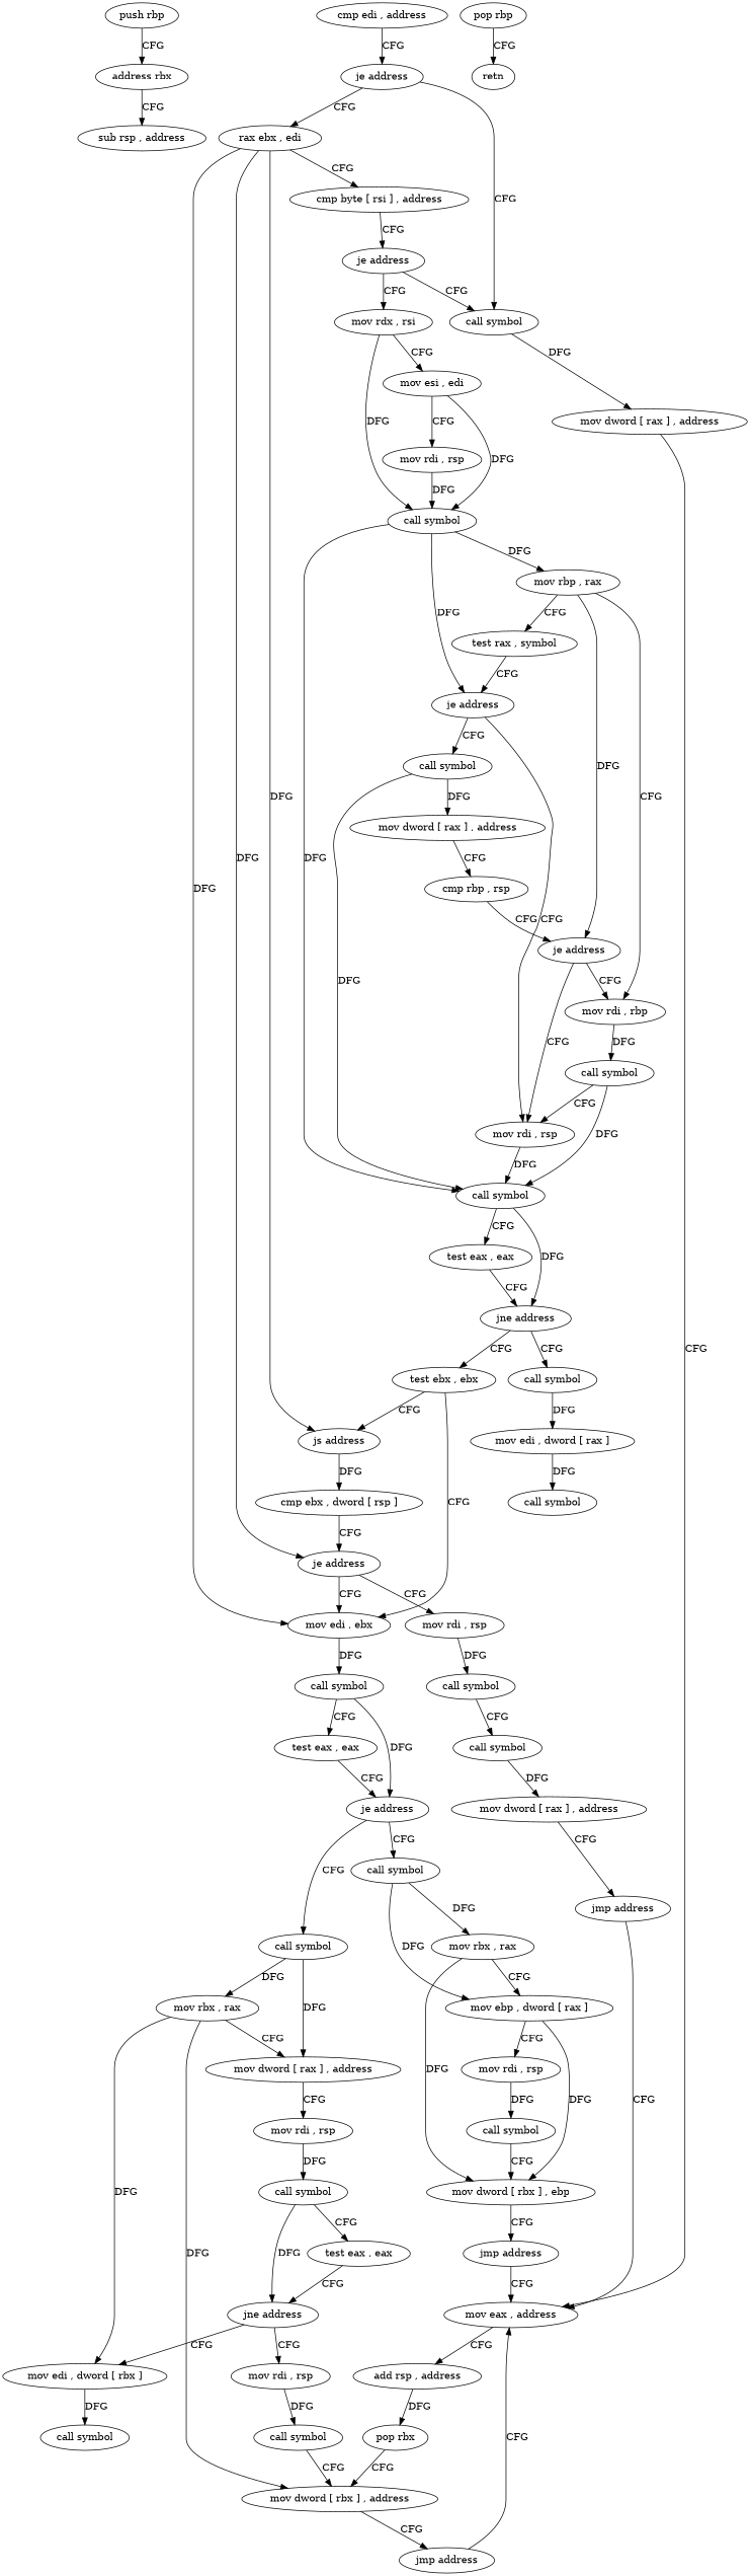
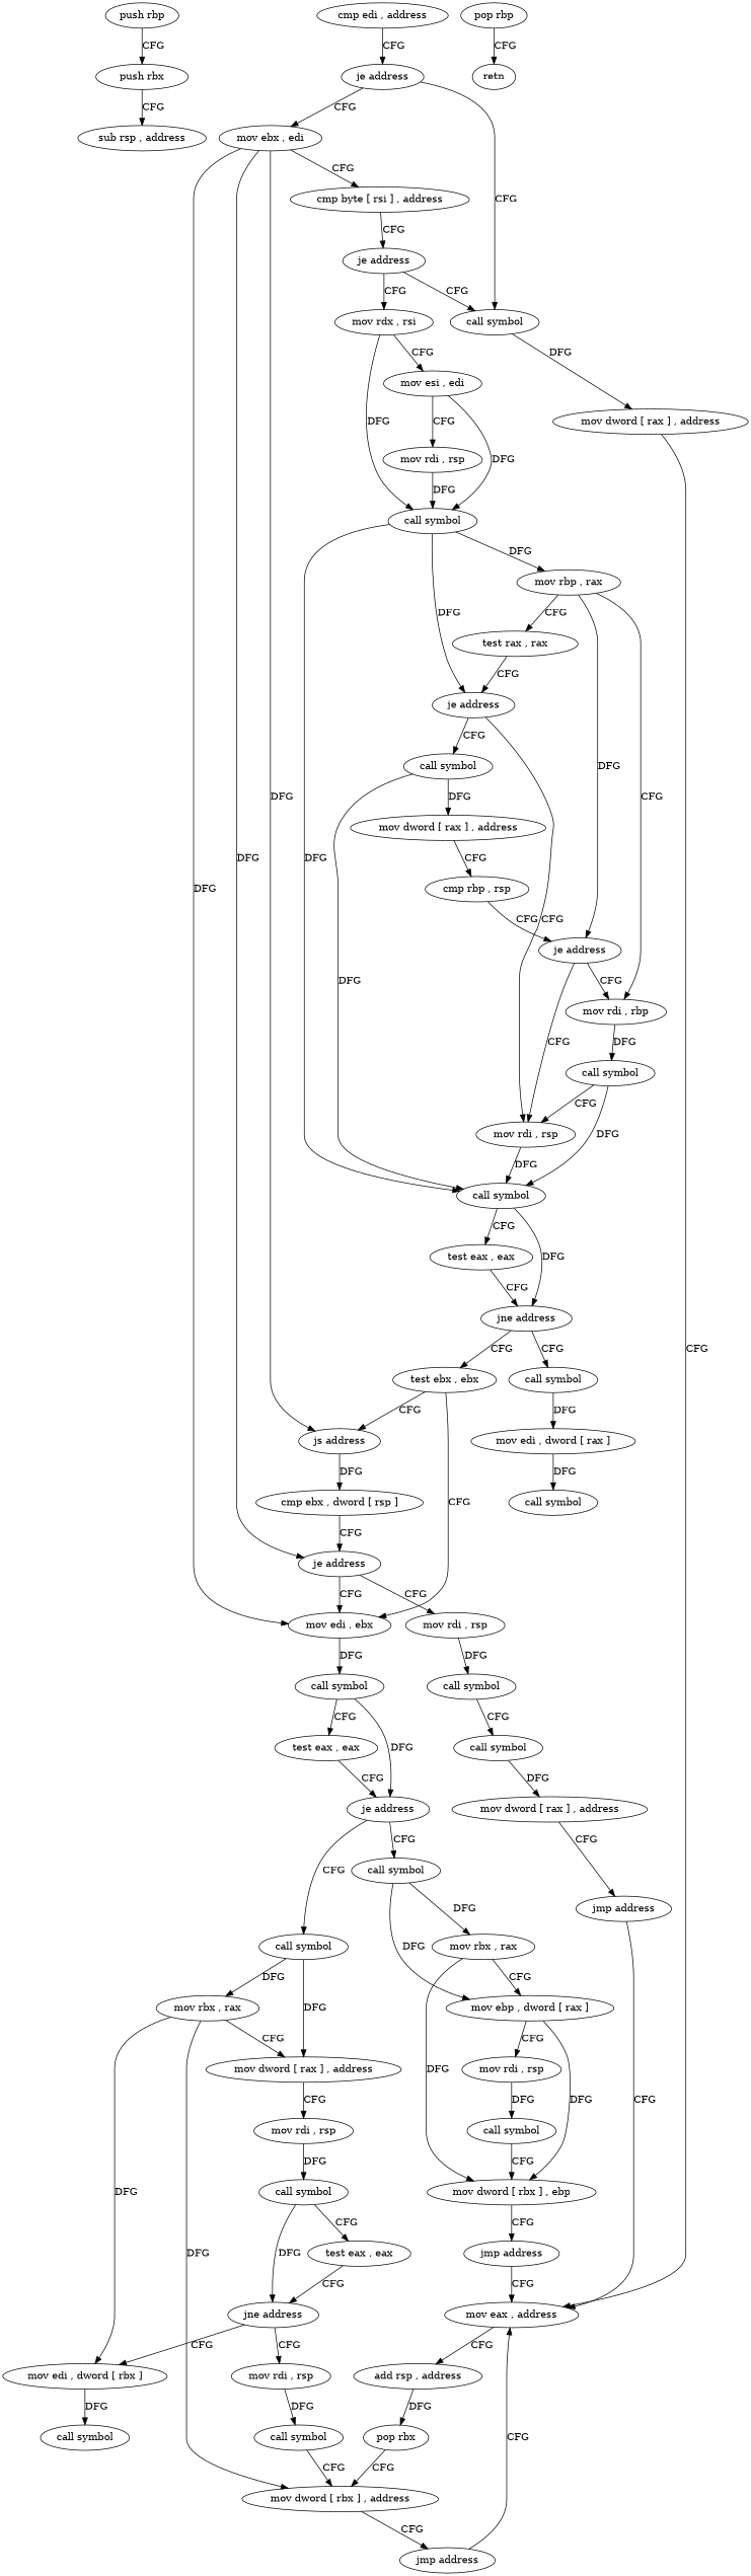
  digraph {
    n1 [label="push rbp"]
-   n2 [label="address rbx"]
+   n2 [label="push rbx"]
    n3 [label="sub rsp , address"]
    n4 [label="cmp edi , address"]
    n5 [label="je address"]
    n6 [label="call symbol"]
-   n7 [label="rax ebx , edi"]
+   n7 [label="mov ebx , edi"]
    n8 [label="mov dword [ rax ] , address"]
    n9 [label="cmp byte [ rsi ] , address"]
    n10 [label="js address"]
    n11 [label="mov edi , ebx"]
    n12 [label="je address"]
    n13 [label="mov eax , address"]
    n14 [label="je address"]
    n15 [label="cmp ebx , dword [ rsp ]"]
    n16 [label="call symbol"]
    n17 [label="mov rdi , rsp"]
    n18 [label="add rsp , address"]
    n19 [label="pop rbx"]
    n20 [label="mov rdx , rsi"]
    n21 [label="mov esi , edi"]
    n22 [label="call symbol"]
    n23 [label="mov rdi , rsp"]
    n24 [label="mov rbp , rax"]
    n25 [label="je address"]
    n26 [label="call symbol"]
-   n27 [label="test rax , symbol"]
+   n27 [label="test rax , rax"]
    n28 [label="je address"]
    n29 [label="mov rdi , rbp"]
    n30 [label="mov rdi , rsp"]
    n31 [label="call symbol"]
    n32 [label="test eax , eax"]
    n33 [label="jne address"]
    n34 [label="call symbol"]
    n35 [label="mov dword [ rax ] , address"]
    n36 [label="cmp rbp , rsp"]
    n37 [label="call symbol"]
    n38 [label="test ebx , ebx"]
    n39 [label="mov edi , dword [ rax ]"]
    n40 [label="call symbol"]
    n41 [label="test eax , eax"]
    n42 [label="je address"]
    n43 [label="call symbol"]
    n44 [label="call symbol"]
    n45 [label="mov rbx , rax"]
    n46 [label="mov dword [ rax ] , address"]
    n47 [label="mov rbx , rax"]
    n48 [label="mov ebp , dword [ rax ]"]
    n49 [label="mov edi , dword [ rbx ]"]
    n50 [label="mov dword [ rbx ] , address"]
    n51 [label="mov rdi , rsp"]
    n52 [label="mov dword [ rbx ] , ebp"]
    n53 [label="mov rdi , rsp"]
    n54 [label="call symbol"]
    n55 [label="call symbol"]
    n56 [label="call symbol"]
    n57 [label="jmp address"]
    n58 [label="call symbol"]
    n59 [label="test eax , eax"]
    n60 [label="jne address"]
    n61 [label="mov rdi , rsp"]
    n62 [label="call symbol"]
    n63 [label="jmp address"]
    n64 [label="call symbol"]
    n65 [label="mov dword [ rax ] , address"]
    n66 [label="jmp address"]
    n67 [label="pop rbp"]
    n68 [label=retn]
    n1 -> n2 [label=CFG]
    n2 -> n3 [label=CFG]
    n4 -> n5 [label=CFG]
    n5 -> n6 [label=CFG]
    n5 -> n7 [label=CFG]
    n6 -> n8 [label=DFG]
    n7 -> n9 [label=CFG]
    n7 -> n10 [label=DFG]
    n7 -> n11 [label=DFG]
    n7 -> n12 [label=DFG]
    n8 -> n13 [label=CFG]
    n9 -> n14 [label=CFG]
    n10 -> n15 [label=DFG]
    n11 -> n16 [label=DFG]
    n12 -> n11 [label=CFG]
    n12 -> n17 [label=CFG]
    n13 -> n18 [label=CFG]
    n14 -> n6 [label=CFG]
    n14 -> n20 [label=CFG]
    n15 -> n12 [label=CFG]
    n16 -> n41 [label=CFG]
    n16 -> n42 [label=DFG]
    n17 -> n54 [label=DFG]
    n18 -> n19 [label=DFG]
    n19 -> n50 [label=CFG]
    n20 -> n21 [label=CFG]
    n20 -> n22 [label=DFG]
    n21 -> n22 [label=DFG]
    n21 -> n23 [label=CFG]
    n22 -> n24 [label=DFG]
    n22 -> n25 [label=DFG]
    n22 -> n26 [label=DFG]
    n23 -> n22 [label=DFG]
    n24 -> n27 [label=CFG]
    n24 -> n28 [label=DFG]
    n24 -> n29 [label=CFG]
    n25 -> n30 [label=CFG]
    n25 -> n31 [label=CFG]
    n26 -> n32 [label=CFG]
    n26 -> n33 [label=DFG]
    n27 -> n25 [label=CFG]
    n28 -> n29 [label=CFG]
    n28 -> n30 [label=CFG]
    n29 -> n34 [label=DFG]
    n30 -> n26 [label=DFG]
    n31 -> n26 [label=DFG]
    n31 -> n35 [label=DFG]
    n32 -> n33 [label=CFG]
    n33 -> n37 [label=CFG]
    n33 -> n38 [label=CFG]
    n34 -> n26 [label=DFG]
    n34 -> n30 [label=CFG]
    n35 -> n36 [label=CFG]
    n36 -> n28 [label=CFG]
    n37 -> n39 [label=DFG]
    n38 -> n10 [label=CFG]
    n38 -> n11 [label=CFG]
    n39 -> n40 [label=DFG]
    n41 -> n42 [label=CFG]
    n42 -> n43 [label=CFG]
    n42 -> n44 [label=CFG]
    n43 -> n45 [label=DFG]
    n43 -> n46 [label=DFG]
    n44 -> n47 [label=DFG]
    n44 -> n48 [label=DFG]
    n45 -> n46 [label=CFG]
    n45 -> n49 [label=DFG]
    n45 -> n50 [label=DFG]
    n46 -> n51 [label=CFG]
    n47 -> n48 [label=CFG]
    n47 -> n52 [label=DFG]
    n48 -> n52 [label=DFG]
    n48 -> n53 [label=CFG]
    n49 -> n56 [label=DFG]
    n50 -> n57 [label=CFG]
    n51 -> n58 [label=DFG]
    n52 -> n63 [label=CFG]
    n53 -> n64 [label=DFG]
    n54 -> n55 [label=CFG]
    n55 -> n65 [label=DFG]
    n57 -> n13 [label=CFG]
    n58 -> n59 [label=CFG]
    n58 -> n60 [label=DFG]
    n59 -> n60 [label=CFG]
    n60 -> n49 [label=CFG]
    n60 -> n61 [label=CFG]
    n61 -> n62 [label=DFG]
    n62 -> n50 [label=CFG]
    n63 -> n13 [label=CFG]
    n64 -> n52 [label=CFG]
    n65 -> n66 [label=CFG]
    n66 -> n13 [label=CFG]
    n67 -> n68 [label=CFG]
  }
